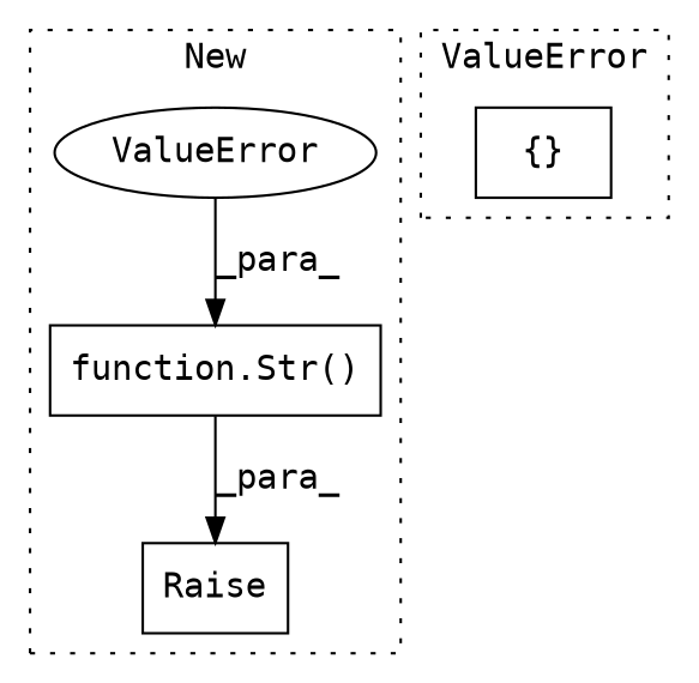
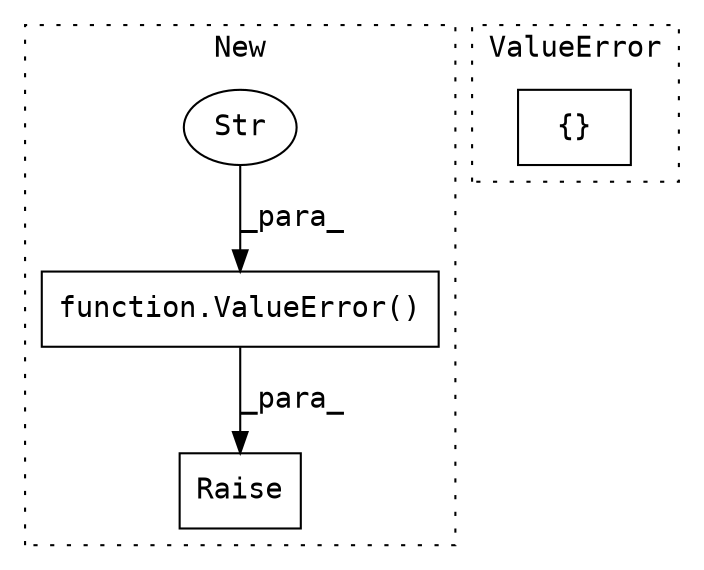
  digraph {
    fontname="DejaVu Sans Mono"
    node [fontname="DejaVu Sans Mono" shape=box]
    edge [fontname="DejaVu Sans Mono"]
-   n1 [a=75 l="11,1" label="function.Str()" s="1985,2025"]
+   n1 [a=75 l="11,1" label="function.ValueError()" s="1985,2025"]
    n2 [a=91 l=6 label=Raise s=1979]
-   n3 [a=66 l=29 label=ValueError s=1996 shape=ellipse]
+   n3 [a=66 l=29 label=Str s=1996 shape=ellipse]
    n4 [a=59 l="1,0" label="{}" s="1898,1935"]
    subgraph cluster_1 {
      label=New
      style=dotted
      n1
      n2
      n3
    }
    subgraph cluster_2 {
      label=ValueError
      style=dotted
      n4
    }
    n1 -> n2 [label=_para_]
    n3 -> n1 [label=_para_]
  }
